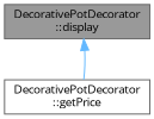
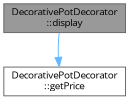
  digraph {
    rankdir=TB
    fontname="Open Sans"
    node [fontname="Open Sans" fontsize=10 shape=box style=filled]
    n1 [color=gray40 fillcolor=grey60 fontcolor=black height=0.2 label="DecorativePotDecorator\l::display" width=0.4]
    n2 [color=grey40 fillcolor=white height=0.2 label="DecorativePotDecorator\l::getPrice" width=0.4]
-   n2 -> n1 [color=steelblue1 fontname="Open Sans" fontsize=10 labelfontname=Helvetica labelfontsize=10 style=solid]
+   n1 -> n2 [color=steelblue1 fontname="Open Sans" fontsize=10 labelfontname=Helvetica labelfontsize=10 style=solid]
  }
